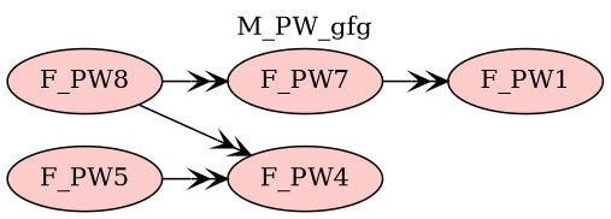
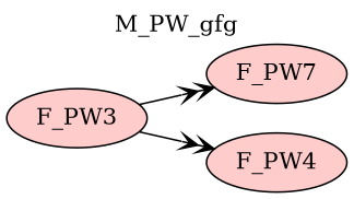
  digraph {
    label=M_PW_gfg
    labelfontsize=12
    labelloc=tl
    rankdir=LR
    node [fillcolor="#FFCCCC" shape=oval style=filled]
    edge [arrowhead=veevee]
-   n1 [label=F_PW1]
    n2 [label=F_PW7]
-   n3 [label=F_PW8]
+   n3 [label=F_PW3]
    n4 [label=F_PW4]
-   n5 [label=F_PW5]
-   n2 -> n1
    n3 -> n2
    n3 -> n4
-   n5 -> n4
  }
